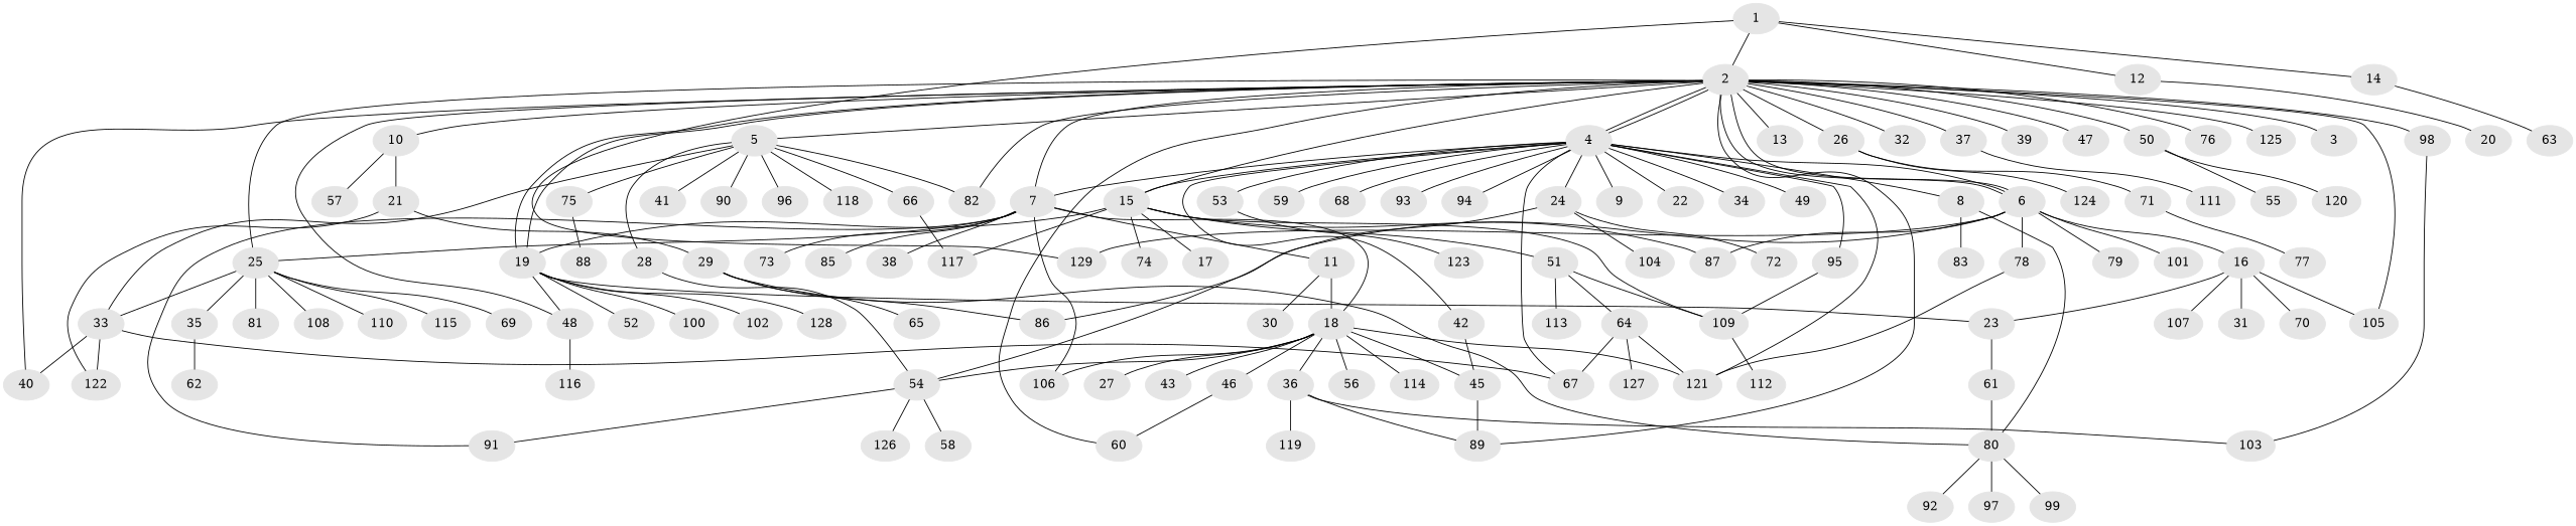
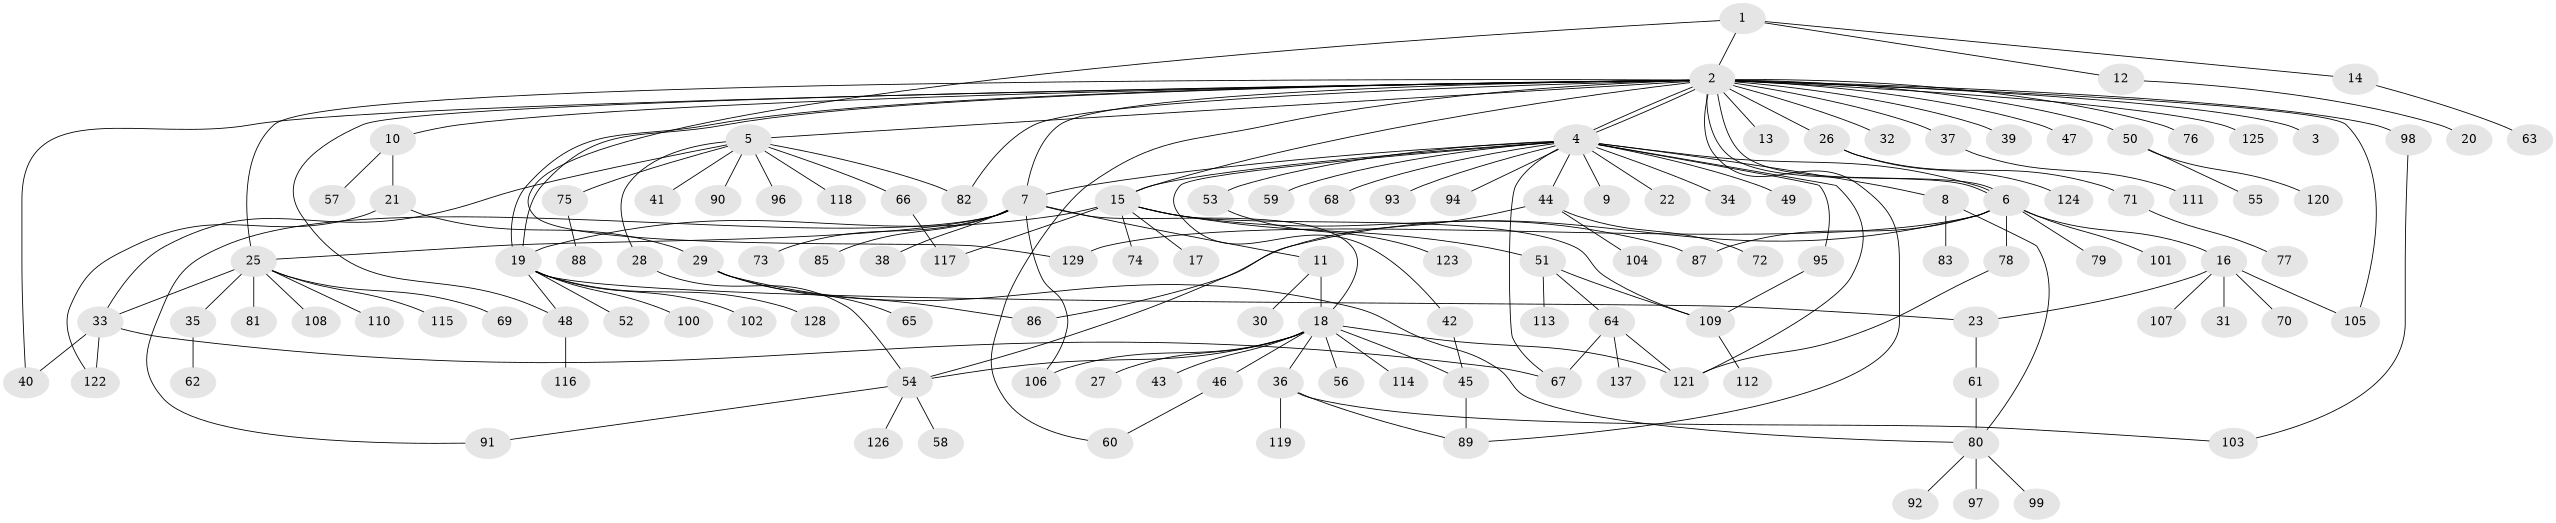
  graph {
    node [color=gray90 style=filled]
    1
    2
    12
    14
    129
    3
    4
    5
    6
    7
    10
    13
    15
    19
    25
    26
    32
    37
    39
    40
    47
    48
    50
    60
    76
    82
    89
    98
    105
    125
    20
    63
    8
    9
    22
    34
    42
-   44 [label=24]
+   44
    49
    53
    59
    67
    68
    93
    94
    95
    121
    28
    33
    41
    66
    75
    90
    96
    118
    16
    78
    79
    86
    87
    101
    11
    18
    38
    73
    85
    91
    106
    21
    57
    17
    51
    74
    109
    117
    23
    52
    100
    102
    128
    35
    69
    81
    108
    110
    115
    71
    124
    111
    116
    55
    120
    103
    80
    83
    45
    54
    72
    104
    123
    122
    88
    31
    70
    107
    30
    27
    36
    43
    46
    56
    114
    92
    97
    99
    29
    64
    113
    112
    61
    119
    58
    126
    65
-   127
+   127 [label=137]
    62
    77
    1 -- 2
    1 -- 12
    1 -- 14
    1 -- 129
    2 -- 3
    2 -- 4
    2 -- 4
    2 -- 5
    2 -- 6
    2 -- 6
    2 -- 7
    2 -- 10
    2 -- 13
    2 -- 15
    2 -- 19
    2 -- 19
    2 -- 25
    2 -- 26
    2 -- 32
    2 -- 37
    2 -- 39
    2 -- 40
    2 -- 47
    2 -- 48
    2 -- 50
    2 -- 60
    2 -- 76
    2 -- 82
    2 -- 89
    2 -- 98
    2 -- 105
    2 -- 125
    12 -- 20
    14 -- 63
    4 -- 6
    4 -- 7
    4 -- 15
    4 -- 8
    4 -- 9
    4 -- 22
    4 -- 34
    4 -- 42
    4 -- 44
    4 -- 49
    4 -- 53
    4 -- 59
    4 -- 67
    4 -- 68
    4 -- 93
    4 -- 94
    4 -- 95
    4 -- 121
    5 -- 82
    5 -- 28
    5 -- 33
    5 -- 41
    5 -- 66
    5 -- 75
    5 -- 90
    5 -- 96
    5 -- 118
    6 -- 129
    6 -- 16
    6 -- 78
    6 -- 79
    6 -- 86
    6 -- 87
    6 -- 101
    7 -- 25
    7 -- 11
    7 -- 18
    7 -- 38
    7 -- 73
    7 -- 85
    7 -- 91
    7 -- 106
    10 -- 21
    10 -- 57
    15 -- 19
    15 -- 87
    15 -- 17
    15 -- 51
    15 -- 74
    15 -- 109
    15 -- 117
    19 -- 48
    19 -- 23
    19 -- 52
    19 -- 100
    19 -- 102
    19 -- 128
    25 -- 33
    25 -- 35
    25 -- 69
    25 -- 81
    25 -- 108
    25 -- 110
    25 -- 115
    26 -- 71
    26 -- 124
    37 -- 111
    48 -- 116
    50 -- 55
    50 -- 120
    98 -- 103
    8 -- 80
    8 -- 83
    42 -- 45
    44 -- 54
    44 -- 72
    44 -- 104
    53 -- 123
    95 -- 109
    28 -- 54
    33 -- 40
    33 -- 67
    33 -- 122
    66 -- 117
    75 -- 88
    16 -- 105
    16 -- 23
    16 -- 31
    16 -- 70
    16 -- 107
    78 -- 121
    11 -- 18
    11 -- 30
    18 -- 121
    18 -- 106
    18 -- 45
    18 -- 54
    18 -- 27
    18 -- 36
    18 -- 43
    18 -- 46
    18 -- 56
    18 -- 114
    21 -- 122
    21 -- 29
    51 -- 109
    51 -- 64
    51 -- 113
    109 -- 112
    23 -- 61
    35 -- 62
    71 -- 77
    80 -- 92
    80 -- 97
    80 -- 99
    45 -- 89
    54 -- 91
    54 -- 58
    54 -- 126
    36 -- 89
    36 -- 103
    36 -- 119
    46 -- 60
    29 -- 86
    29 -- 80
    29 -- 65
    64 -- 67
    64 -- 121
    64 -- 127
    61 -- 80
  }
